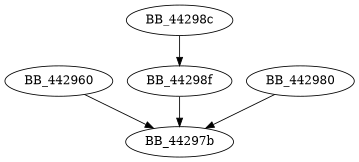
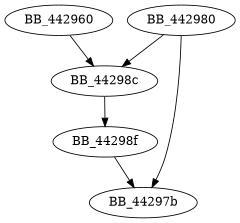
  digraph {
    BB_442960
    BB_44297b
    BB_44298f
    BB_442980
    BB_44298c
-   BB_442960 -> BB_44297b
+   BB_442960 -> BB_44298c
    BB_44298f -> BB_44297b
    BB_442980 -> BB_44297b
+   BB_442980 -> BB_44298c
    BB_44298c -> BB_44298f
  }
